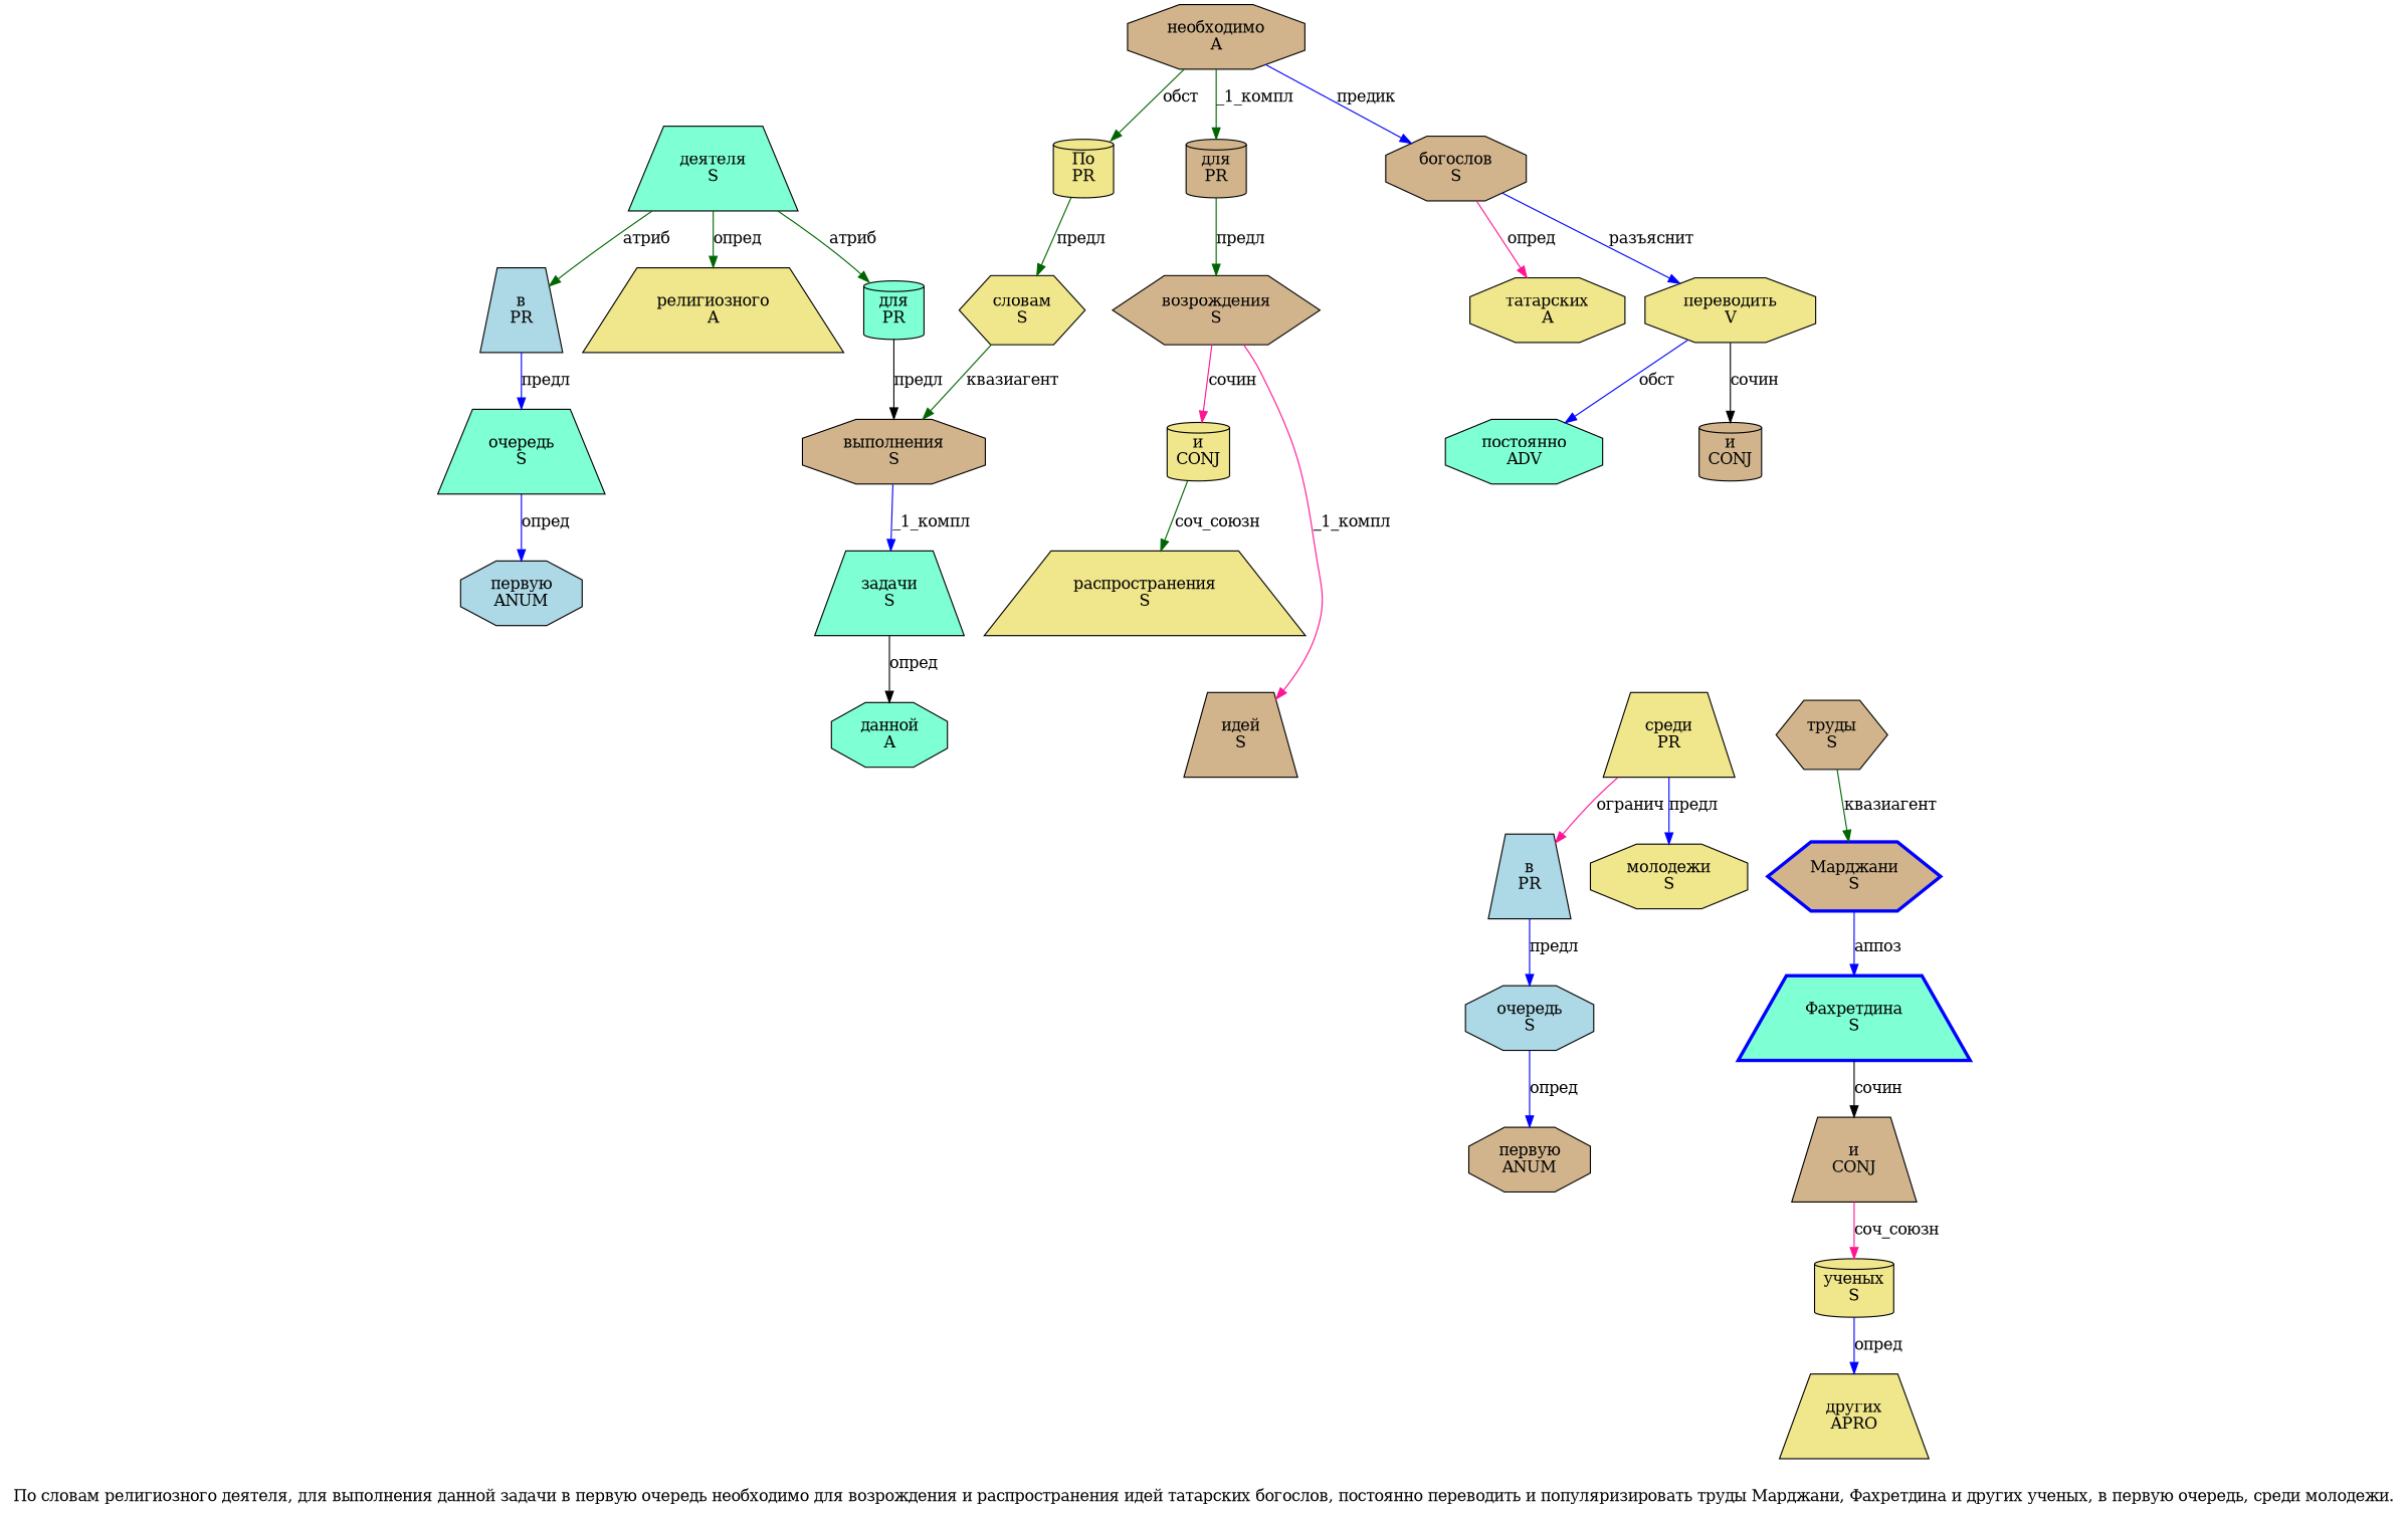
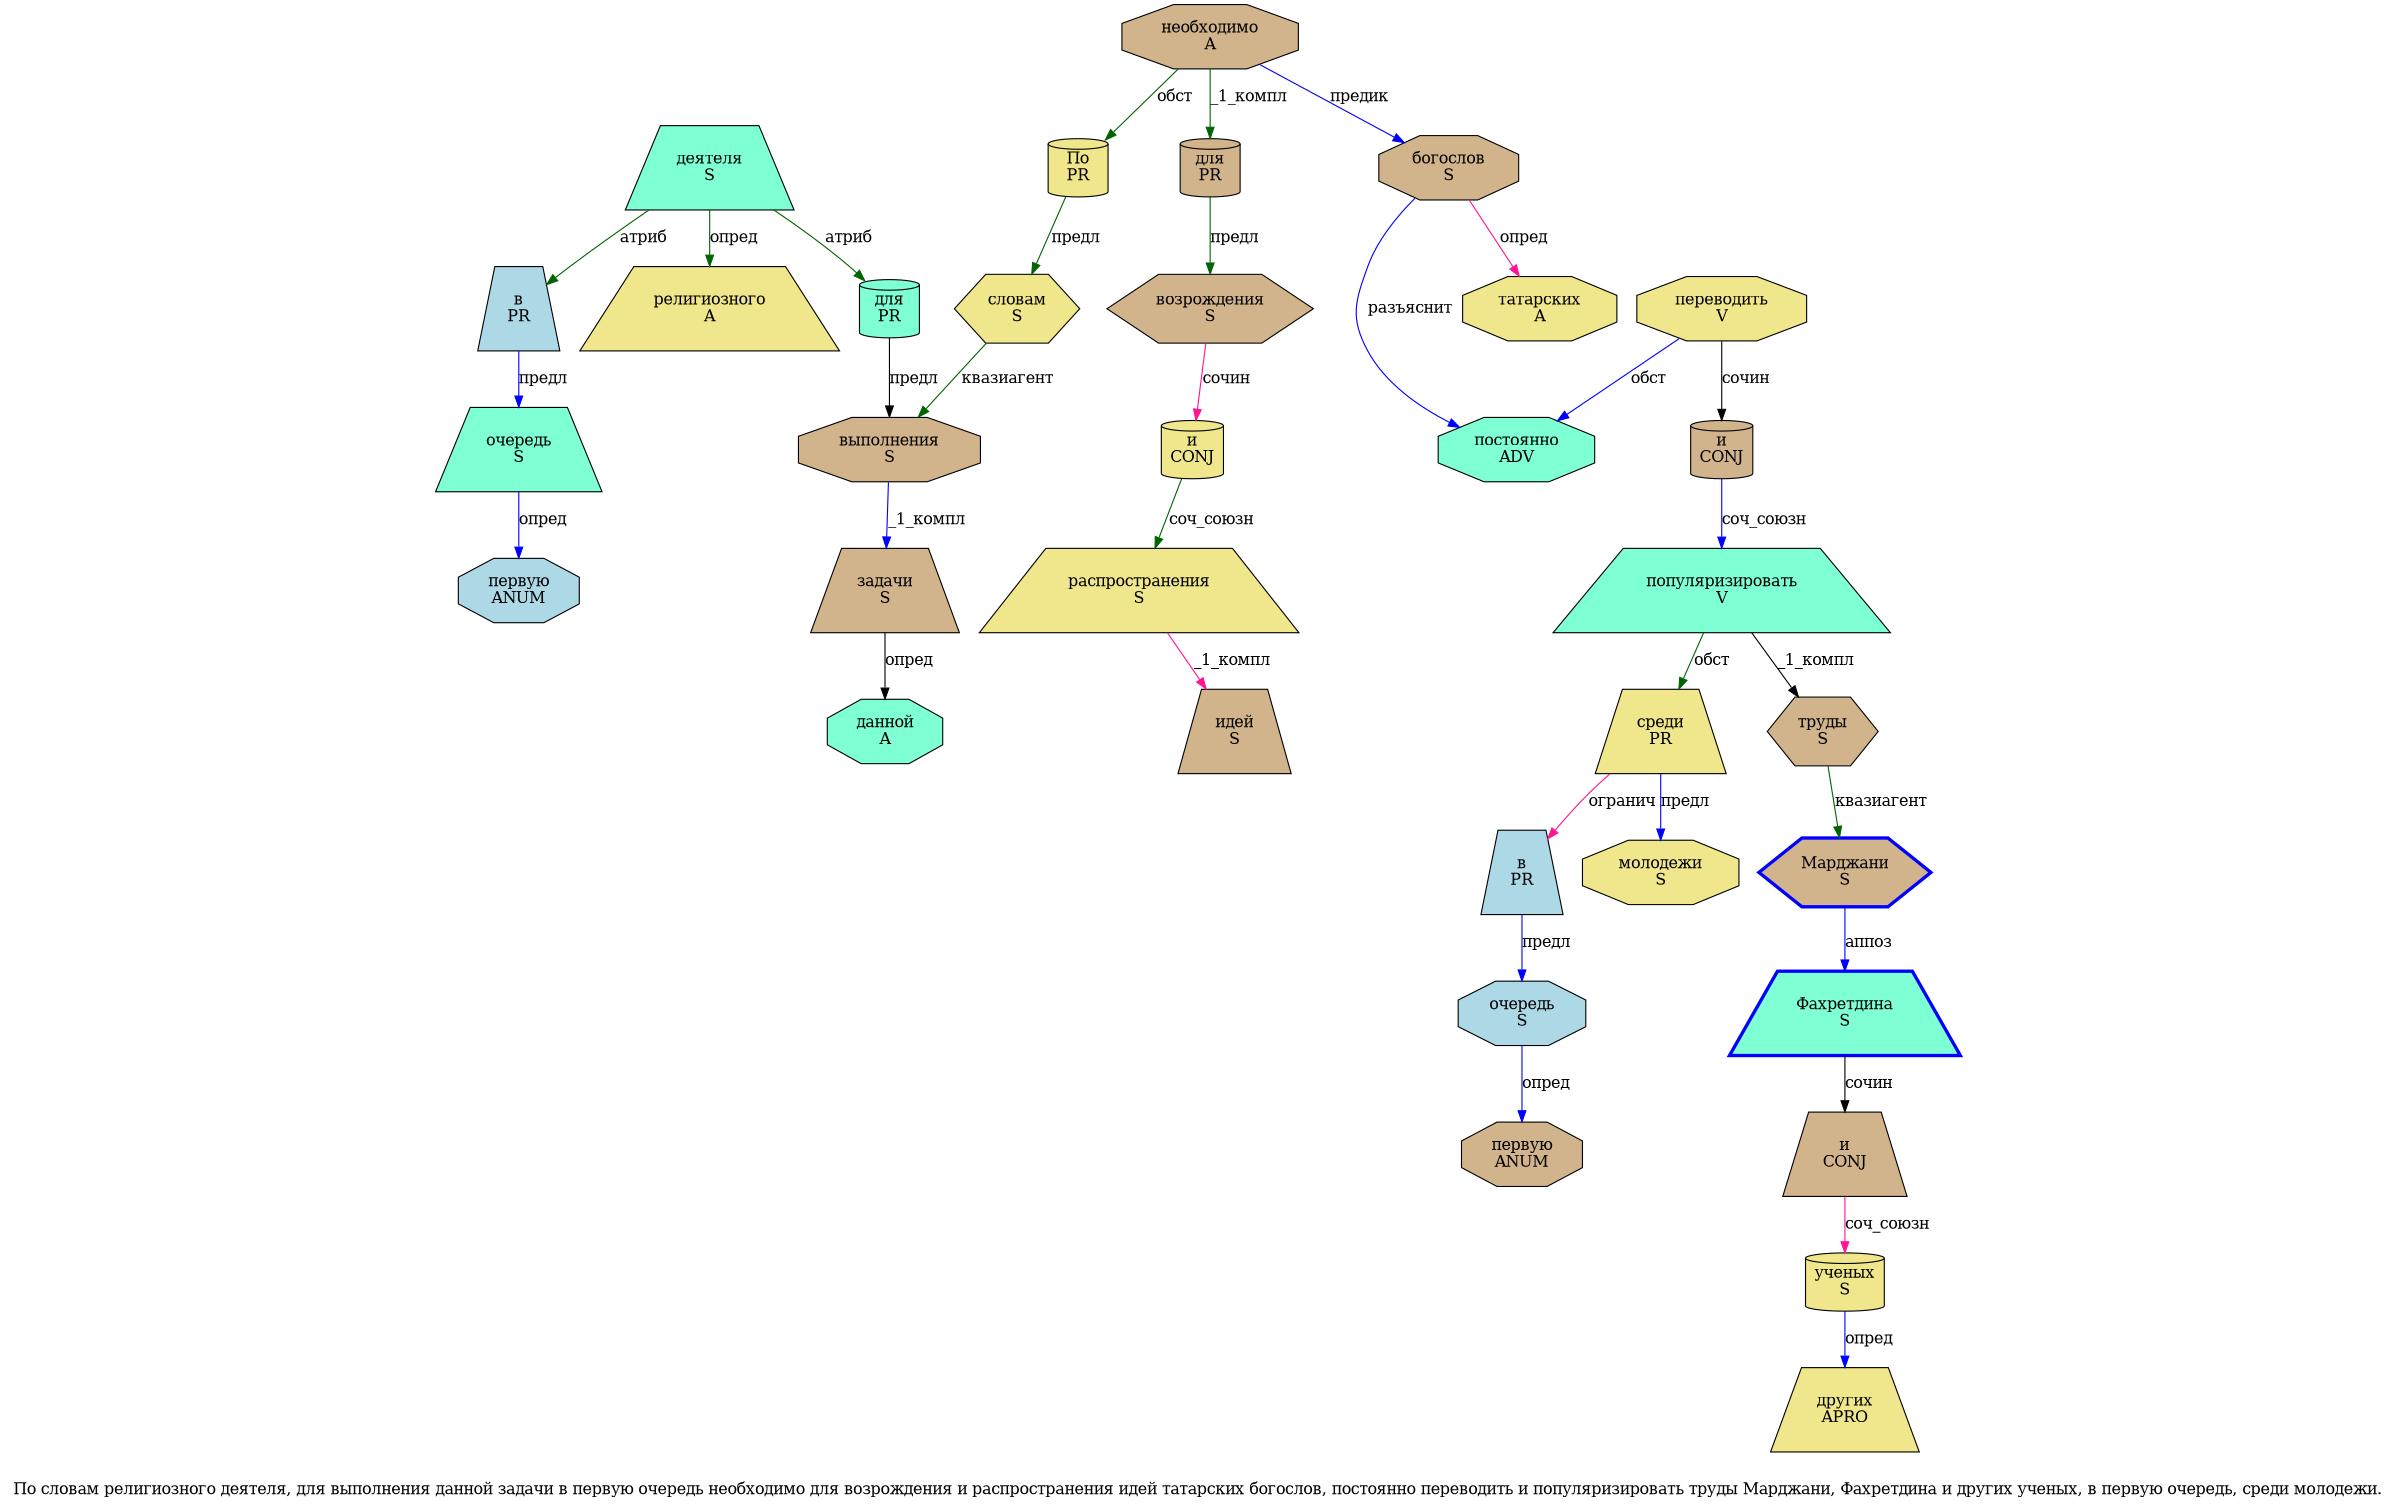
  digraph {
    label="По словам религиозного деятеля, для выполнения данной задачи в первую очередь необходимо для возрождения и распространения идей татарских богослов, постоянно переводить и популяризировать труды Марджани, Фахретдина и других ученых, в первую очередь, среди молодежи."
    node [fillcolor=tan penwidth=1 shape=trapezium style=filled]
    edge [color=blue]
    n1 [fillcolor=khaki label="По\nPR" shape=cylinder]
    n2 [fillcolor=khaki label="словам\nS" shape=hexagon]
    n3 [label="выполнения\nS" shape=octagon]
    n4 [fillcolor=aquamarine label="деятеля\nS"]
    n5 [fillcolor=khaki label="религиозного\nA"]
    n6 [fillcolor=aquamarine label="для\nPR" shape=cylinder]
    n7 [fillcolor=lightblue label="в\nPR"]
    n8 [fillcolor=aquamarine label="очередь\nS"]
-   n9 [fillcolor=aquamarine label="задачи\nS"]
+   n9 [label="задачи\nS"]
    n10 [fillcolor=aquamarine label="данной\nA" shape=octagon]
    n11 [fillcolor=lightblue label="первую\nANUM" shape=octagon]
    n12 [label="необходимо\nA" shape=octagon]
    n13 [label="для\nPR" shape=cylinder]
    n14 [label="богослов\nS" shape=octagon]
    n15 [label="возрождения\nS" shape=hexagon]
    n16 [fillcolor=khaki label="татарских\nA" shape=octagon]
    n17 [fillcolor=khaki label="переводить\nV" shape=octagon]
    n18 [fillcolor=khaki label="и\nCONJ" shape=cylinder]
    n19 [fillcolor=khaki label="распространения\nS"]
    n20 [label="идей\nS"]
    n21 [fillcolor=aquamarine label="постоянно\nADV" shape=octagon]
    n22 [label="и\nCONJ" shape=cylinder]
+   n23 [fillcolor=aquamarine label="популяризировать\nV"]
    n24 [label="труды\nS" shape=hexagon]
    n25 [fillcolor=khaki label="среди\nPR"]
    n26 [color=blue label="Марджани\nS" penwidth=3 shape=hexagon]
    n27 [fillcolor=lightblue label="в\nPR"]
    n28 [fillcolor=khaki label="молодежи\nS" shape=octagon]
    n29 [color=blue fillcolor=aquamarine label="Фахретдина\nS" penwidth=3]
    n30 [label="и\nCONJ"]
    n31 [fillcolor=khaki label="ученых\nS" shape=cylinder]
    n32 [fillcolor=khaki label="других\nAPRO"]
    n33 [fillcolor=lightblue label="очередь\nS" shape=octagon]
    n34 [label="первую\nANUM" shape=octagon]
    n1 -> n2 [color=darkgreen label="предл"]
    n2 -> n3 [color=darkgreen label="квазиагент"]
    n3 -> n9 [label="_1_компл"]
    n4 -> n5 [color=darkgreen label="опред"]
    n4 -> n6 [color=darkgreen label="атриб"]
    n4 -> n7 [color=darkgreen label="атриб"]
    n6 -> n3 [color=black label="предл"]
    n7 -> n8 [label="предл"]
    n8 -> n11 [label="опред"]
    n9 -> n10 [color=black label="опред"]
    n12 -> n1 [color=darkgreen label="обст"]
    n12 -> n13 [color=darkgreen label="_1_компл"]
    n12 -> n14 [label="предик"]
    n13 -> n15 [color=darkgreen label="предл"]
    n14 -> n16 [color=deeppink label="опред"]
-   n14 -> n17 [label="разъяснит"]
+   n14 -> n21 [label="разъяснит"]
    n15 -> n18 [color=deeppink label="сочин"]
    n17 -> n21 [label="обст"]
    n17 -> n22 [color=black label="сочин"]
    n18 -> n19 [color=darkgreen label="соч_союзн"]
-   n15 -> n20 [color=deeppink label="_1_компл"]
+   n19 -> n20 [color=deeppink label="_1_компл"]
+   n22 -> n23 [label="соч_союзн"]
+   n23 -> n24 [color=black label="_1_компл"]
+   n23 -> n25 [color=darkgreen label="обст"]
    n24 -> n26 [color=darkgreen label="квазиагент"]
    n25 -> n27 [color=deeppink label="огранич"]
    n25 -> n28 [label="предл"]
    n26 -> n29 [label="аппоз"]
    n27 -> n33 [label="предл"]
    n29 -> n30 [color=black label="сочин"]
    n30 -> n31 [color=deeppink label="соч_союзн"]
    n31 -> n32 [label="опред"]
    n33 -> n34 [label="опред"]
  }
